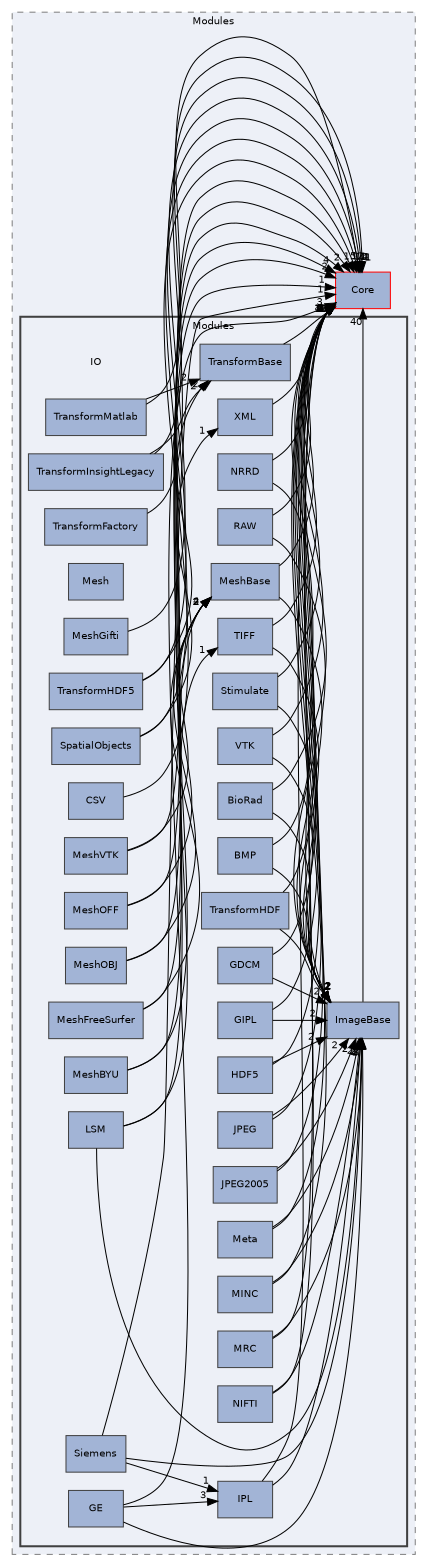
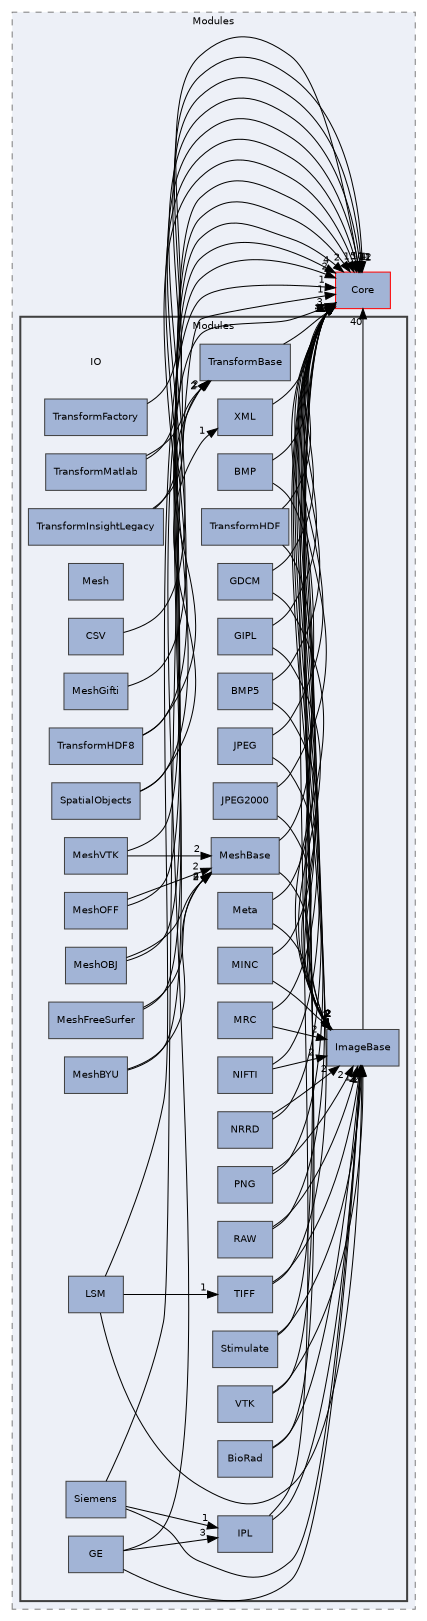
  digraph {
    compound=true
    rankdir=LR
    node [fontname=Helvetica fontsize=10 shape=box color=grey25 fillcolor="#a2b4d6" style="filled,"]
    edge [fontname=Helvetica fontsize=10 headlabel=2 labeldistance=1.5 labelfontname=Helvetica labelfontsize=10]
    n1 [label=IO shape=plaintext color="" fillcolor="" style=""]
    n2 [label=BioRad]
    n3 [label=BMP]
    n4 [label=TransformHDF]
    n5 [label=CSV]
    n6 [label=GDCM]
    n7 [label=GE]
    n8 [label=GIPL]
-   n9 [label=HDF5]
+   n9 [label=BMP5]
    n10 [label=ImageBase]
    n11 [label=IPL]
    n12 [label=JPEG]
-   n13 [label=JPEG2005]
+   n13 [label=JPEG2000]
    n14 [label=LSM]
    n15 [label=Mesh]
    n16 [label=MeshBase]
    n17 [label=MeshBYU]
    n18 [label=MeshFreeSurfer]
    n19 [label=MeshGifti]
    n20 [label=MeshOBJ]
    n21 [label=MeshOFF]
    n22 [label=MeshVTK]
    n23 [label=Meta]
    n24 [label=MINC]
    n25 [label=MRC]
    n26 [label=NIFTI]
    n27 [label=NRRD]
+   n28 [label=PNG]
    n29 [label=RAW]
    n30 [label=Siemens]
    n31 [label=SpatialObjects]
    n32 [label=Stimulate]
    n33 [label=TIFF]
    n34 [label=TransformBase]
    n35 [label=TransformFactory]
-   n36 [label=TransformHDF5]
+   n36 [label=TransformHDF8]
    n37 [label=TransformInsightLegacy]
    n38 [label=TransformMatlab]
    n39 [label=VTK]
    n40 [label=XML]
    n41 [color=red label=Core]
    subgraph cluster_1 {
      bgcolor="#edf0f7"
      fontname=Helvetica
      fontsize=10
      label=Modules
      pencolor=grey50
      style="filled,dashed,"
      n41
      subgraph cluster_2 {
        bgcolor="#edf0f7"
        fontname=Helvetica
        fontsize=10
        label=Modules
        pencolor=grey25
        style="filled,bold,"
        n1
        n2
        n3
        n4
        n5
        n6
        n7
        n8
        n9
        n10
        n11
        n12
        n13
        n14
        n15
        n16
        n17
        n18
        n19
        n20
        n21
        n22
        n23
        n24
        n25
        n26
        n27
+       n28
        n29
        n30
        n31
        n32
        n33
        n34
        n35
        n36
        n37
        n38
        n39
        n40
      }
    }
    n2 -> n10
    n2 -> n41 [headlabel=1]
    n3 -> n10
    n3 -> n41
    n4 -> n10
    n4 -> n41
    n5 -> n41 [headlabel=12]
    n6 -> n10
    n6 -> n41 [headlabel=5]
    n7 -> n10 [headlabel=3]
    n7 -> n11 [headlabel=3]
    n7 -> n41 [headlabel=3]
    n8 -> n10
    n8 -> n41 [headlabel=1]
    n9 -> n10
    n9 -> n41 [headlabel=3]
    n10 -> n41 [headlabel=40]
    n11 -> n10
    n11 -> n41 [headlabel=3]
    n12 -> n10
    n12 -> n41 [headlabel=1]
    n13 -> n10
    n13 -> n41 [headlabel=1]
    n14 -> n10 [headlabel=1]
    n14 -> n33 [headlabel=1]
    n14 -> n41 [headlabel=1]
    n16 -> n10
    n16 -> n41 [headlabel=40]
    n17 -> n16
    n17 -> n41
    n18 -> n16 [headlabel=4]
    n18 -> n41 [headlabel=4]
    n19 -> n41 [headlabel=4]
    n20 -> n16
    n20 -> n41
    n21 -> n16
    n21 -> n41 [headlabel=1]
    n22 -> n16
    n22 -> n41 [headlabel=5]
    n23 -> n10
    n23 -> n41 [headlabel=11]
    n24 -> n10
    n24 -> n41
    n25 -> n10
    n25 -> n41 [headlabel=4]
    n26 -> n10
    n26 -> n41 [headlabel=1]
    n27 -> n10
    n27 -> n41 [headlabel=1]
+   n28 -> n10
+   n28 -> n41 [headlabel=1]
    n29 -> n10 [headlabel=1]
    n29 -> n41 [headlabel=4]
    n30 -> n10 [headlabel=1]
    n30 -> n11 [headlabel=1]
    n30 -> n41 [headlabel=1]
    n31 -> n40 [headlabel=1]
    n31 -> n41 [headlabel=10]
    n32 -> n10
    n32 -> n41 [headlabel=1]
    n33 -> n10
    n33 -> n41 [headlabel=1]
    n34 -> n41 [headlabel=6]
    n35 -> n41 [headlabel=1]
    n36 -> n34
    n36 -> n41 [headlabel=1]
    n37 -> n34
    n37 -> n41 [headlabel=1]
    n38 -> n34
    n38 -> n41 [headlabel=1]
    n39 -> n10
    n39 -> n41 [headlabel=1]
    n40 -> n41 [headlabel=12]
  }
